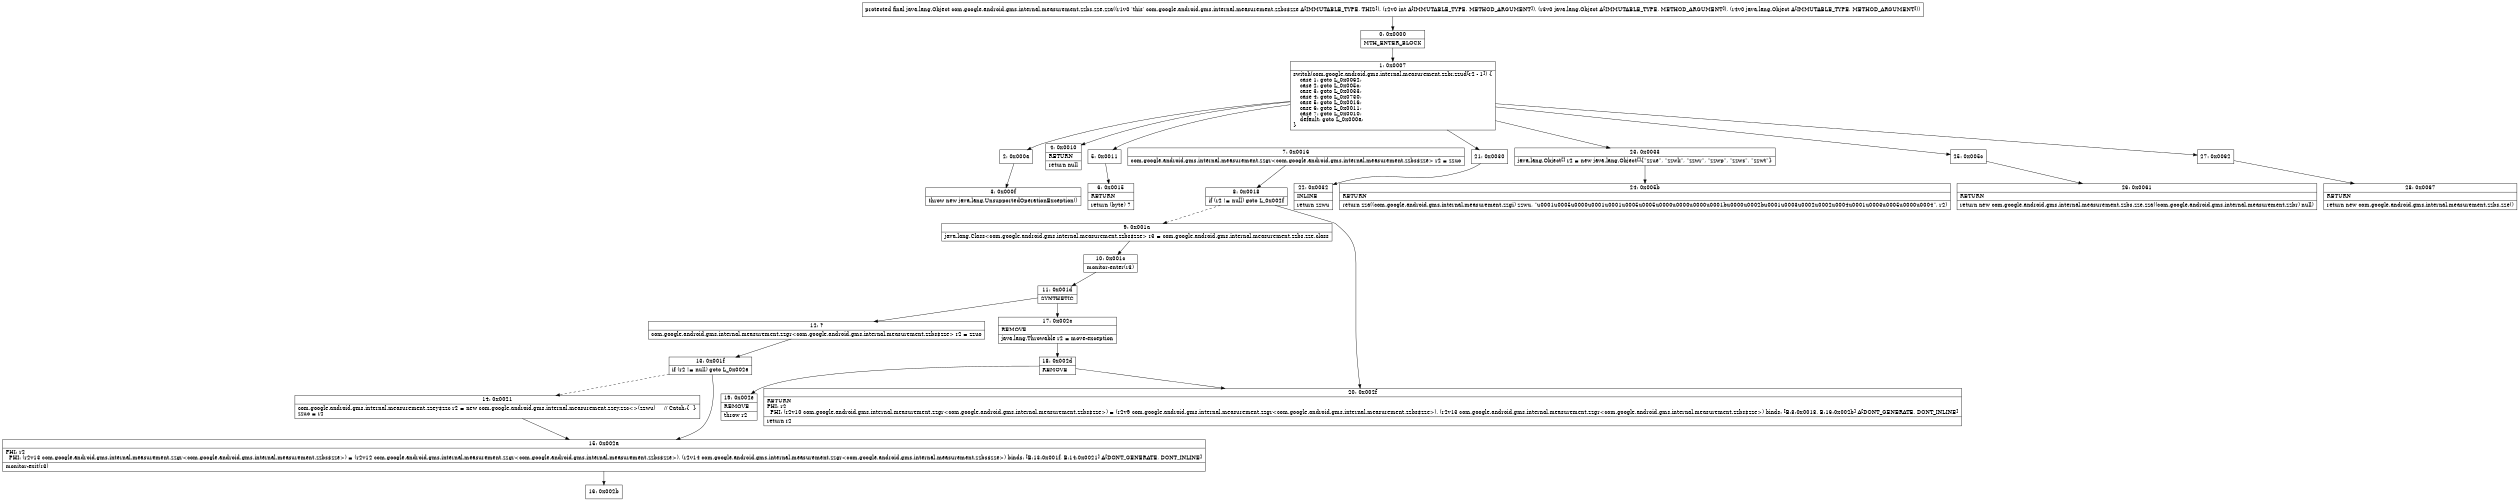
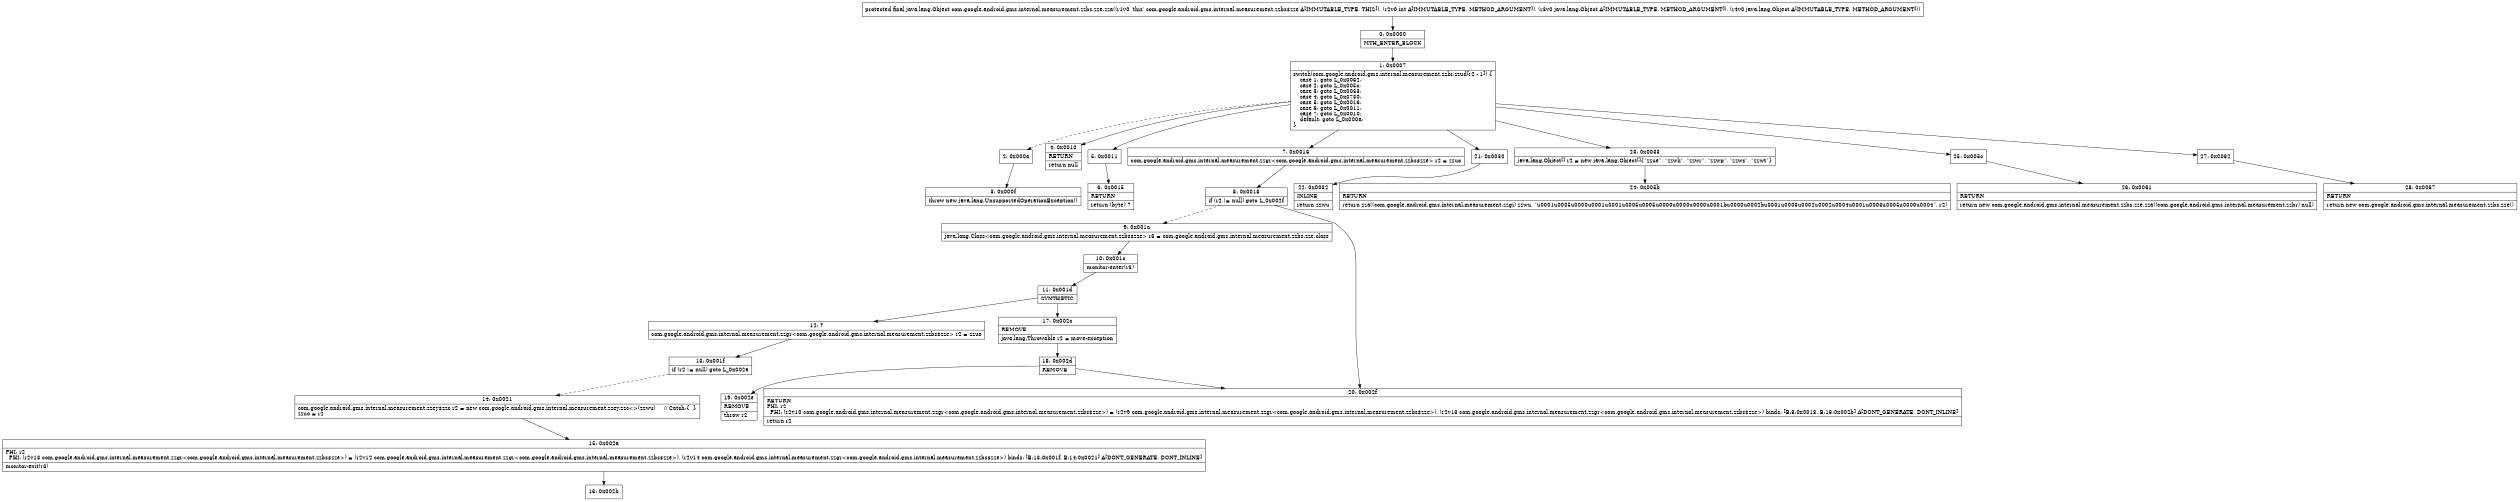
  digraph {
    node [shape=record]
    n1 [label="{0\:\ 0x0000|MTH_ENTER_BLOCK\l}"]
    n2 [label="{1\:\ 0x0007|switch(com.google.android.gms.internal.measurement.zzbr.zzud[r2 \- 1]) \{\l    case 1: goto L_0x0062;\l    case 2: goto L_0x005c;\l    case 3: goto L_0x0033;\l    case 4: goto L_0x0730;\l    case 5: goto L_0x0016;\l    case 6: goto L_0x0011;\l    case 7: goto L_0x0010;\l    default: goto L_0x000a;\l\}\l}"]
    n3 [label="{2\:\ 0x000a}"]
    n4 [label="{4\:\ 0x0010|RETURN\l|return null\l}"]
    n5 [label="{5\:\ 0x0011}"]
    n6 [label="{7\:\ 0x0016|com.google.android.gms.internal.measurement.zzgr\<com.google.android.gms.internal.measurement.zzbs$zze\> r2 = zzuo\l}"]
    n7 [label="{21\:\ 0x0030}"]
    n8 [label="{23\:\ 0x0033|java.lang.Object[] r2 = new java.lang.Object[]\{\"zzue\", \"zzwk\", \"zzwr\", \"zzwp\", \"zzws\", \"zzwt\"\}\l}"]
    n9 [label="{25\:\ 0x005c}"]
    n10 [label="{27\:\ 0x0062}"]
    n11 [label="{3\:\ 0x000f|throw new java.lang.UnsupportedOperationException()\l}"]
    n12 [label="{6\:\ 0x0015|RETURN\l|return (byte) 7\l}"]
    n13 [label="{8\:\ 0x0018|if (r2 != null) goto L_0x002f\l}"]
    n14 [label="{22\:\ 0x0032|INLINE\l|return zzwu\l}"]
    n15 [label="{24\:\ 0x005b|RETURN\l|return zza((com.google.android.gms.internal.measurement.zzgi) zzwu, \"u0001u0005u0000u0001u0001u0005u0005u0000u0000u0000u0001bu0000u0002bu0001u0003u0002u0002u0004u0001u0003u0005u0000u0004\", r2)\l}"]
    n16 [label="{26\:\ 0x0061|RETURN\l|return new com.google.android.gms.internal.measurement.zzbs.zze.zza((com.google.android.gms.internal.measurement.zzbr) null)\l}"]
    n17 [label="{28\:\ 0x0067|RETURN\l|return new com.google.android.gms.internal.measurement.zzbs.zze()\l}"]
    n18 [label="{9\:\ 0x001a|java.lang.Class\<com.google.android.gms.internal.measurement.zzbs$zze\> r3 = com.google.android.gms.internal.measurement.zzbs.zze.class\l}"]
    n19 [label="{20\:\ 0x002f|RETURN\lPHI: r2 \l  PHI: (r2v10 com.google.android.gms.internal.measurement.zzgr\<com.google.android.gms.internal.measurement.zzbs$zze\>) = (r2v9 com.google.android.gms.internal.measurement.zzgr\<com.google.android.gms.internal.measurement.zzbs$zze\>), (r2v13 com.google.android.gms.internal.measurement.zzgr\<com.google.android.gms.internal.measurement.zzbs$zze\>) binds: [B:8:0x0018, B:16:0x002b] A[DONT_GENERATE, DONT_INLINE]\l|return r2\l}"]
    n20 [label="{10\:\ 0x001c|monitor\-enter(r3)\l}"]
    n21 [label="{11\:\ 0x001d|SYNTHETIC\l}"]
    n22 [label="{12\:\ ?|com.google.android.gms.internal.measurement.zzgr\<com.google.android.gms.internal.measurement.zzbs$zze\> r2 = zzuo\l}"]
    n23 [label="{17\:\ 0x002c|REMOVE\l|java.lang.Throwable r2 = move\-exception\l}"]
    n24 [label="{13\:\ 0x001f|if (r2 != null) goto L_0x002a\l}"]
    n25 [label="{18\:\ 0x002d|REMOVE\l}"]
    n26 [label="{14\:\ 0x0021|com.google.android.gms.internal.measurement.zzey$zzc r2 = new com.google.android.gms.internal.measurement.zzey.zzc\<\>(zzwu)     \/\/ Catch:\{  \}\lzzuo = r2\l}"]
    n27 [label="{15\:\ 0x002a|PHI: r2 \l  PHI: (r2v13 com.google.android.gms.internal.measurement.zzgr\<com.google.android.gms.internal.measurement.zzbs$zze\>) = (r2v12 com.google.android.gms.internal.measurement.zzgr\<com.google.android.gms.internal.measurement.zzbs$zze\>), (r2v14 com.google.android.gms.internal.measurement.zzgr\<com.google.android.gms.internal.measurement.zzbs$zze\>) binds: [B:13:0x001f, B:14:0x0021] A[DONT_GENERATE, DONT_INLINE]\l|monitor\-exit(r3)\l}"]
    n28 [label="{16\:\ 0x002b}"]
    n29 [label="{19\:\ 0x002e|REMOVE\l|throw r2\l}"]
    n30 [label="{protected final java.lang.Object com.google.android.gms.internal.measurement.zzbs.zze.zza((r1v0 'this' com.google.android.gms.internal.measurement.zzbs$zze A[IMMUTABLE_TYPE, THIS]), (r2v0 int A[IMMUTABLE_TYPE, METHOD_ARGUMENT]), (r3v0 java.lang.Object A[IMMUTABLE_TYPE, METHOD_ARGUMENT]), (r4v0 java.lang.Object A[IMMUTABLE_TYPE, METHOD_ARGUMENT])) }"]
    n1 -> n2
-   n2 -> n3
+   n2 -> n3 [style=dashed]
    n2 -> n4
    n2 -> n5
+   n2 -> n6
    n2 -> n7
    n2 -> n8
    n2 -> n9
    n2 -> n10
    n3 -> n11
    n5 -> n12
    n6 -> n13
    n7 -> n14
    n8 -> n15
    n9 -> n16
    n10 -> n17
    n13 -> n18 [style=dashed]
    n13 -> n19
    n18 -> n20
    n20 -> n21
    n21 -> n22
    n21 -> n23
    n22 -> n24
    n23 -> n25
    n24 -> n26 [style=dashed]
-   n24 -> n27
    n25 -> n19
    n25 -> n29
    n26 -> n27
    n27 -> n28
    n30 -> n1
  }
